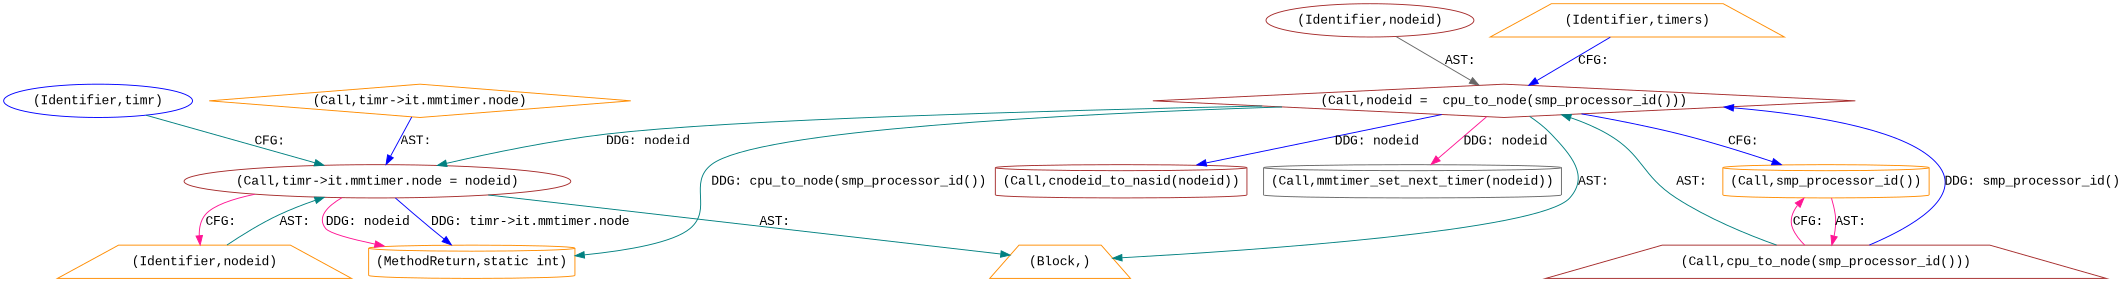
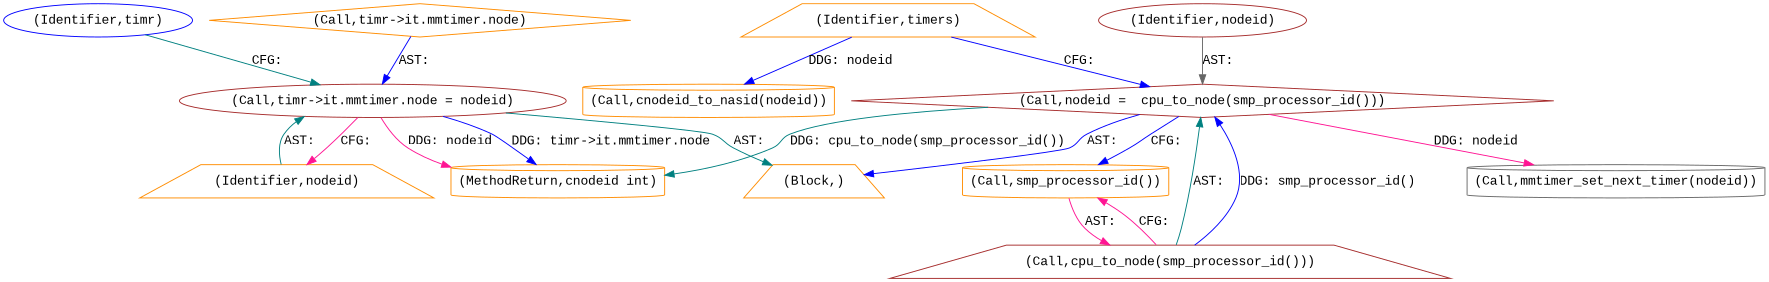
  digraph {
    fontname="Liberation Mono"
    node [color=darkorange fontname="Liberation Mono" shape=trapezium]
    edge [color=blue fontname="Liberation Mono"]
    n1 [color=brown label="(Call,timr->it.mmtimer.node = nodeid)" shape=ellipse]
    n2 [label="(Identifier,nodeid)"]
-   n3 [label="(MethodReturn,static int)" shape=cylinder]
+   n3 [label="(MethodReturn,cnodeid int)" shape=cylinder]
    n4 [label="(Block,)"]
    n5 [color=brown label="(Call,nodeid =  cpu_to_node(smp_processor_id()))" shape=diamond]
-   n6 [color=brown label="(Call,cnodeid_to_nasid(nodeid))" shape=cylinder]
+   n6 [label="(Call,cnodeid_to_nasid(nodeid))" shape=cylinder]
    n7 [color=gray40 label="(Call,mmtimer_set_next_timer(nodeid))" shape=cylinder]
    n8 [label="(Call,smp_processor_id())" shape=cylinder]
    n9 [color=brown label="(Call,cpu_to_node(smp_processor_id()))"]
    n10 [label="(Call,timr->it.mmtimer.node)" shape=diamond]
    n11 [color=blue label="(Identifier,timr)" shape=ellipse]
    n12 [color=brown label="(Identifier,nodeid)" shape=ellipse]
    n13 [label="(Identifier,timers)"]
    n1 -> n2 [color=deeppink label="CFG: "]
    n1 -> n3 [color=deeppink label="DDG: nodeid"]
    n1 -> n3 [label="DDG: timr->it.mmtimer.node"]
    n1 -> n4 [color=teal label="AST: "]
    n2 -> n1 [color=teal label="AST: "]
-   n5 -> n1 [color=teal label="DDG: nodeid"]
    n5 -> n3 [color=teal label="DDG: cpu_to_node(smp_processor_id())"]
-   n5 -> n4 [color=teal label="AST: "]
-   n5 -> n6 [label="DDG: nodeid"]
+   n5 -> n4 [label="AST: "]
+   n13 -> n6 [label="DDG: nodeid"]
    n5 -> n7 [color=deeppink label="DDG: nodeid"]
    n5 -> n8 [label="CFG: "]
    n8 -> n9 [color=deeppink label="AST: "]
    n9 -> n5 [color=teal label="AST: "]
    n9 -> n5 [label="DDG: smp_processor_id()"]
    n9 -> n8 [color=deeppink label="CFG: "]
    n10 -> n1 [label="AST: "]
    n11 -> n1 [color=teal label="CFG: "]
    n12 -> n5 [color=gray40 label="AST: "]
    n13 -> n5 [label="CFG: "]
  }
